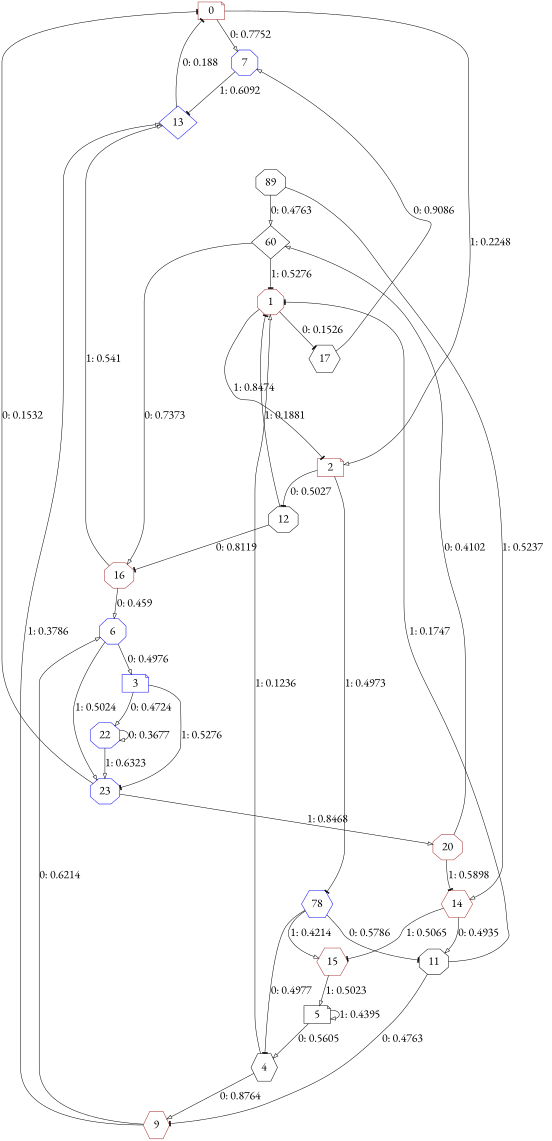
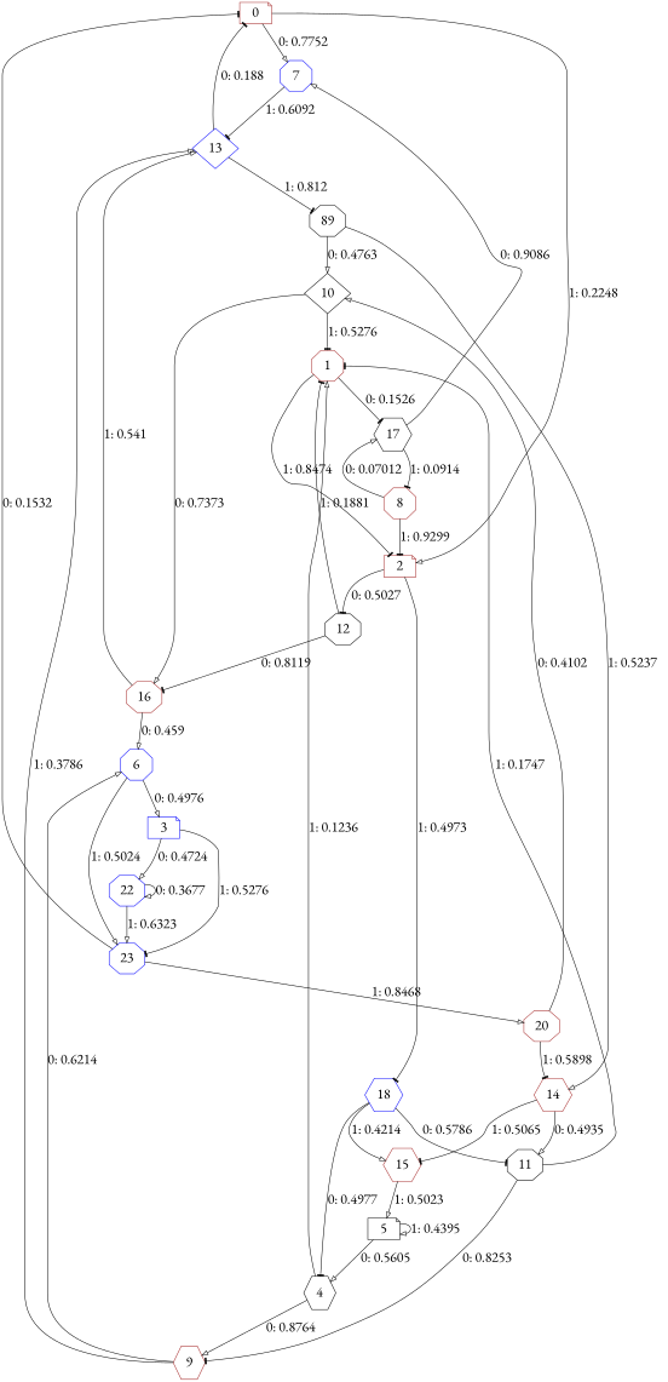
  digraph {
    fontname="EB Garamond"
    node [color=brown fontname="EB Garamond" fontsize=24 shape=octagon]
    edge [arrowhead=onormal fontname="EB Garamond" fontsize=24]
    0 [shape=note]
    7 [color=blue]
    2 [shape=note]
    13 [color=blue shape=diamond]
    17 [color=black shape=hexagon]
+   8
    n7 [color=black label=89]
    12 [color=black]
-   18 [color=blue shape=hexagon label=78]
+   18 [color=blue shape=hexagon]
    1
    16
    11 [color=black]
    15 [shape=hexagon]
    4 [color=black shape=hexagon]
    6 [color=blue]
    9 [shape=hexagon]
    5 [color=black shape=note]
    3 [color=blue shape=note]
    22 [color=blue]
    23 [color=blue]
    20
-   10 [color=black shape=diamond label=60]
+   10 [color=black shape=diamond]
    14 [shape=hexagon]
    0 -> 7 [label="0: 0.7752   "]
    0 -> 2 [label="1: 0.2248   "]
    7 -> 13 [arrowhead=tee label="1: 0.6092   "]
    2 -> 12 [arrowhead=tee label="0: 0.5027   "]
    2 -> 18 [arrowhead=tee label="1: 0.4973   "]
    13 -> 0 [arrowhead=tee label="0: 0.188    "]
+   13 -> n7 [arrowhead=tee label="1: 0.812    "]
    17 -> 7 [label="0: 0.9086   "]
+   17 -> 8 [arrowhead=tee label="1: 0.0914   "]
+   8 -> 2 [arrowhead=tee label="1: 0.9299   "]
+   8 -> 17 [label="0: 0.07012  "]
    n7 -> 10 [label="0: 0.4763   "]
    n7 -> 14 [label="1: 0.5237   "]
    12 -> 1 [arrowhead=tee label="1: 0.1881   "]
    12 -> 16 [arrowhead=tee label="0: 0.8119   "]
    18 -> 11 [arrowhead=tee label="0: 0.5786   "]
    18 -> 15 [label="1: 0.4214   "]
    18 -> 4 [arrowhead=tee label="0: 0.4977   "]
    1 -> 2 [arrowhead=tee label="1: 0.8474   "]
    1 -> 17 [arrowhead=tee label="0: 0.1526   "]
    16 -> 13 [label="1: 0.541    "]
    16 -> 6 [label="0: 0.459    "]
    11 -> 1 [arrowhead=tee label="1: 0.1747   "]
-   11 -> 9 [arrowhead=tee label="0: 0.4763   "]
+   11 -> 9 [arrowhead=tee label="0: 0.8253   "]
    15 -> 5 [label="1: 0.5023   "]
    4 -> 1 [label="1: 0.1236   "]
    4 -> 9 [label="0: 0.8764   "]
    6 -> 3 [label="0: 0.4976   "]
    6 -> 23 [label="1: 0.5024   "]
    9 -> 13 [label="1: 0.3786   "]
    9 -> 6 [label="0: 0.6214   "]
    5 -> 4 [label="0: 0.5605   "]
    5 -> 5 [label="1: 0.4395   "]
    3 -> 22 [label="0: 0.4724   "]
    3 -> 23 [arrowhead=tee label="1: 0.5276   "]
    22 -> 22 [label="0: 0.3677   "]
    22 -> 23 [label="1: 0.6323   "]
    23 -> 0 [arrowhead=tee label="0: 0.1532   "]
    23 -> 20 [label="1: 0.8468   "]
    20 -> 10 [label="0: 0.4102   "]
    20 -> 14 [arrowhead=tee label="1: 0.5898   "]
    10 -> 1 [arrowhead=tee label="1: 0.5276   "]
    10 -> 16 [label="0: 0.7373   "]
    14 -> 11 [label="0: 0.4935   "]
    14 -> 15 [arrowhead=tee label="1: 0.5065   "]
  }
